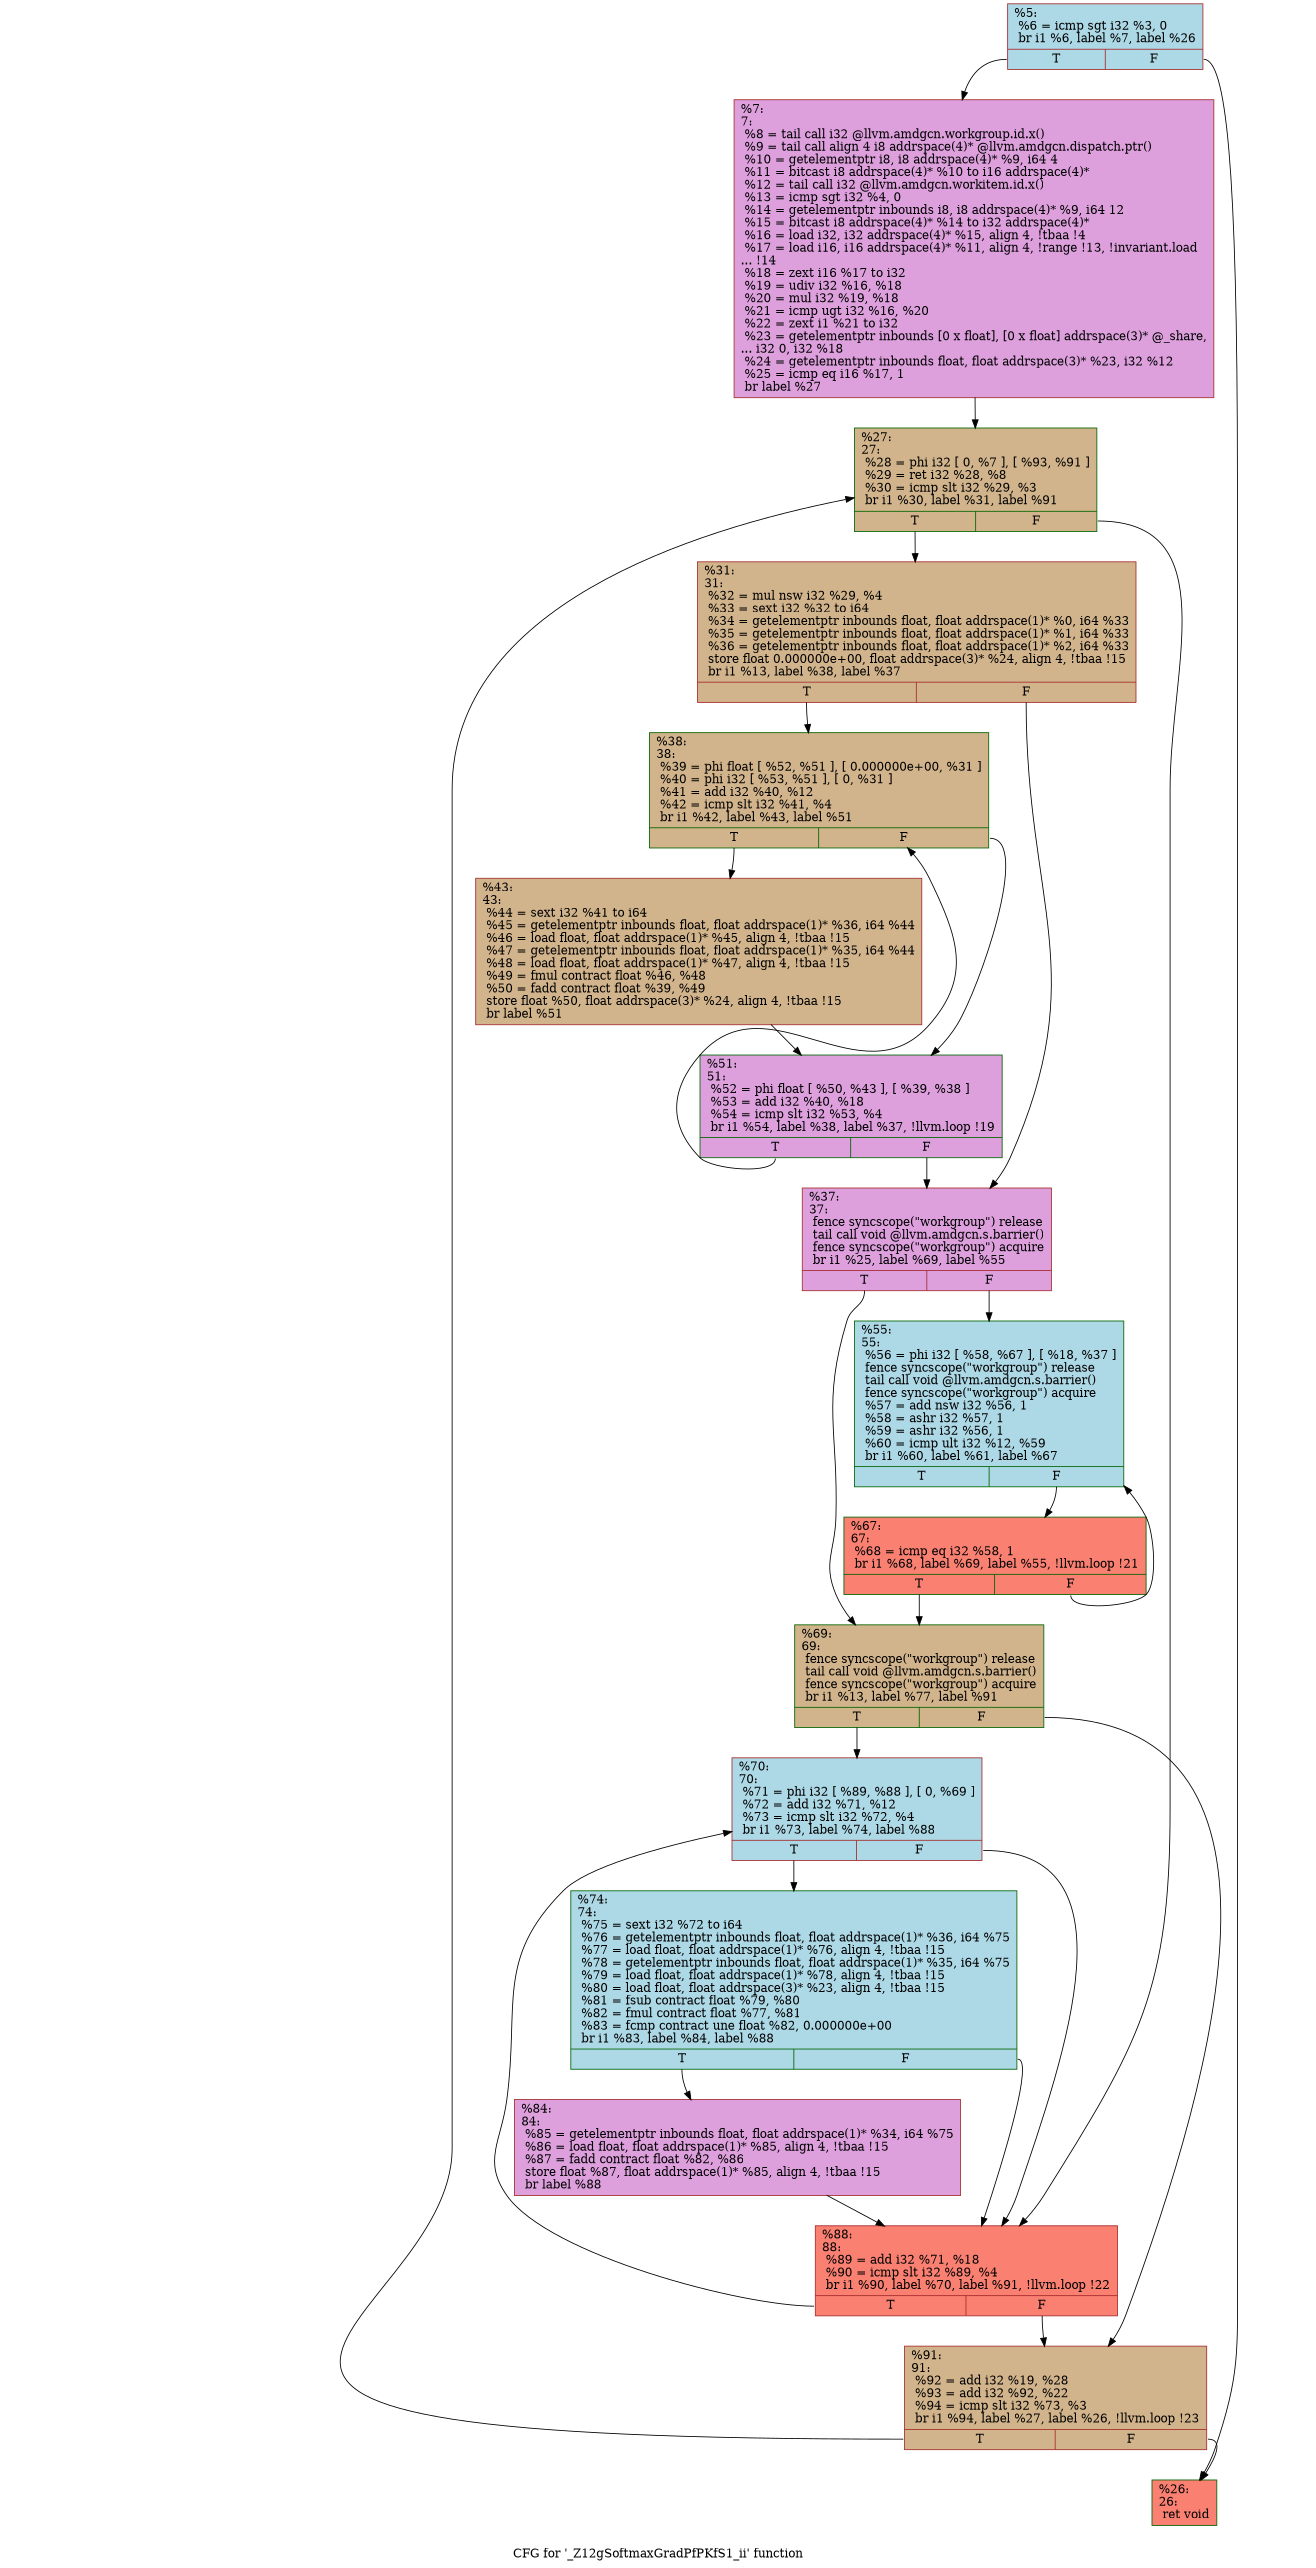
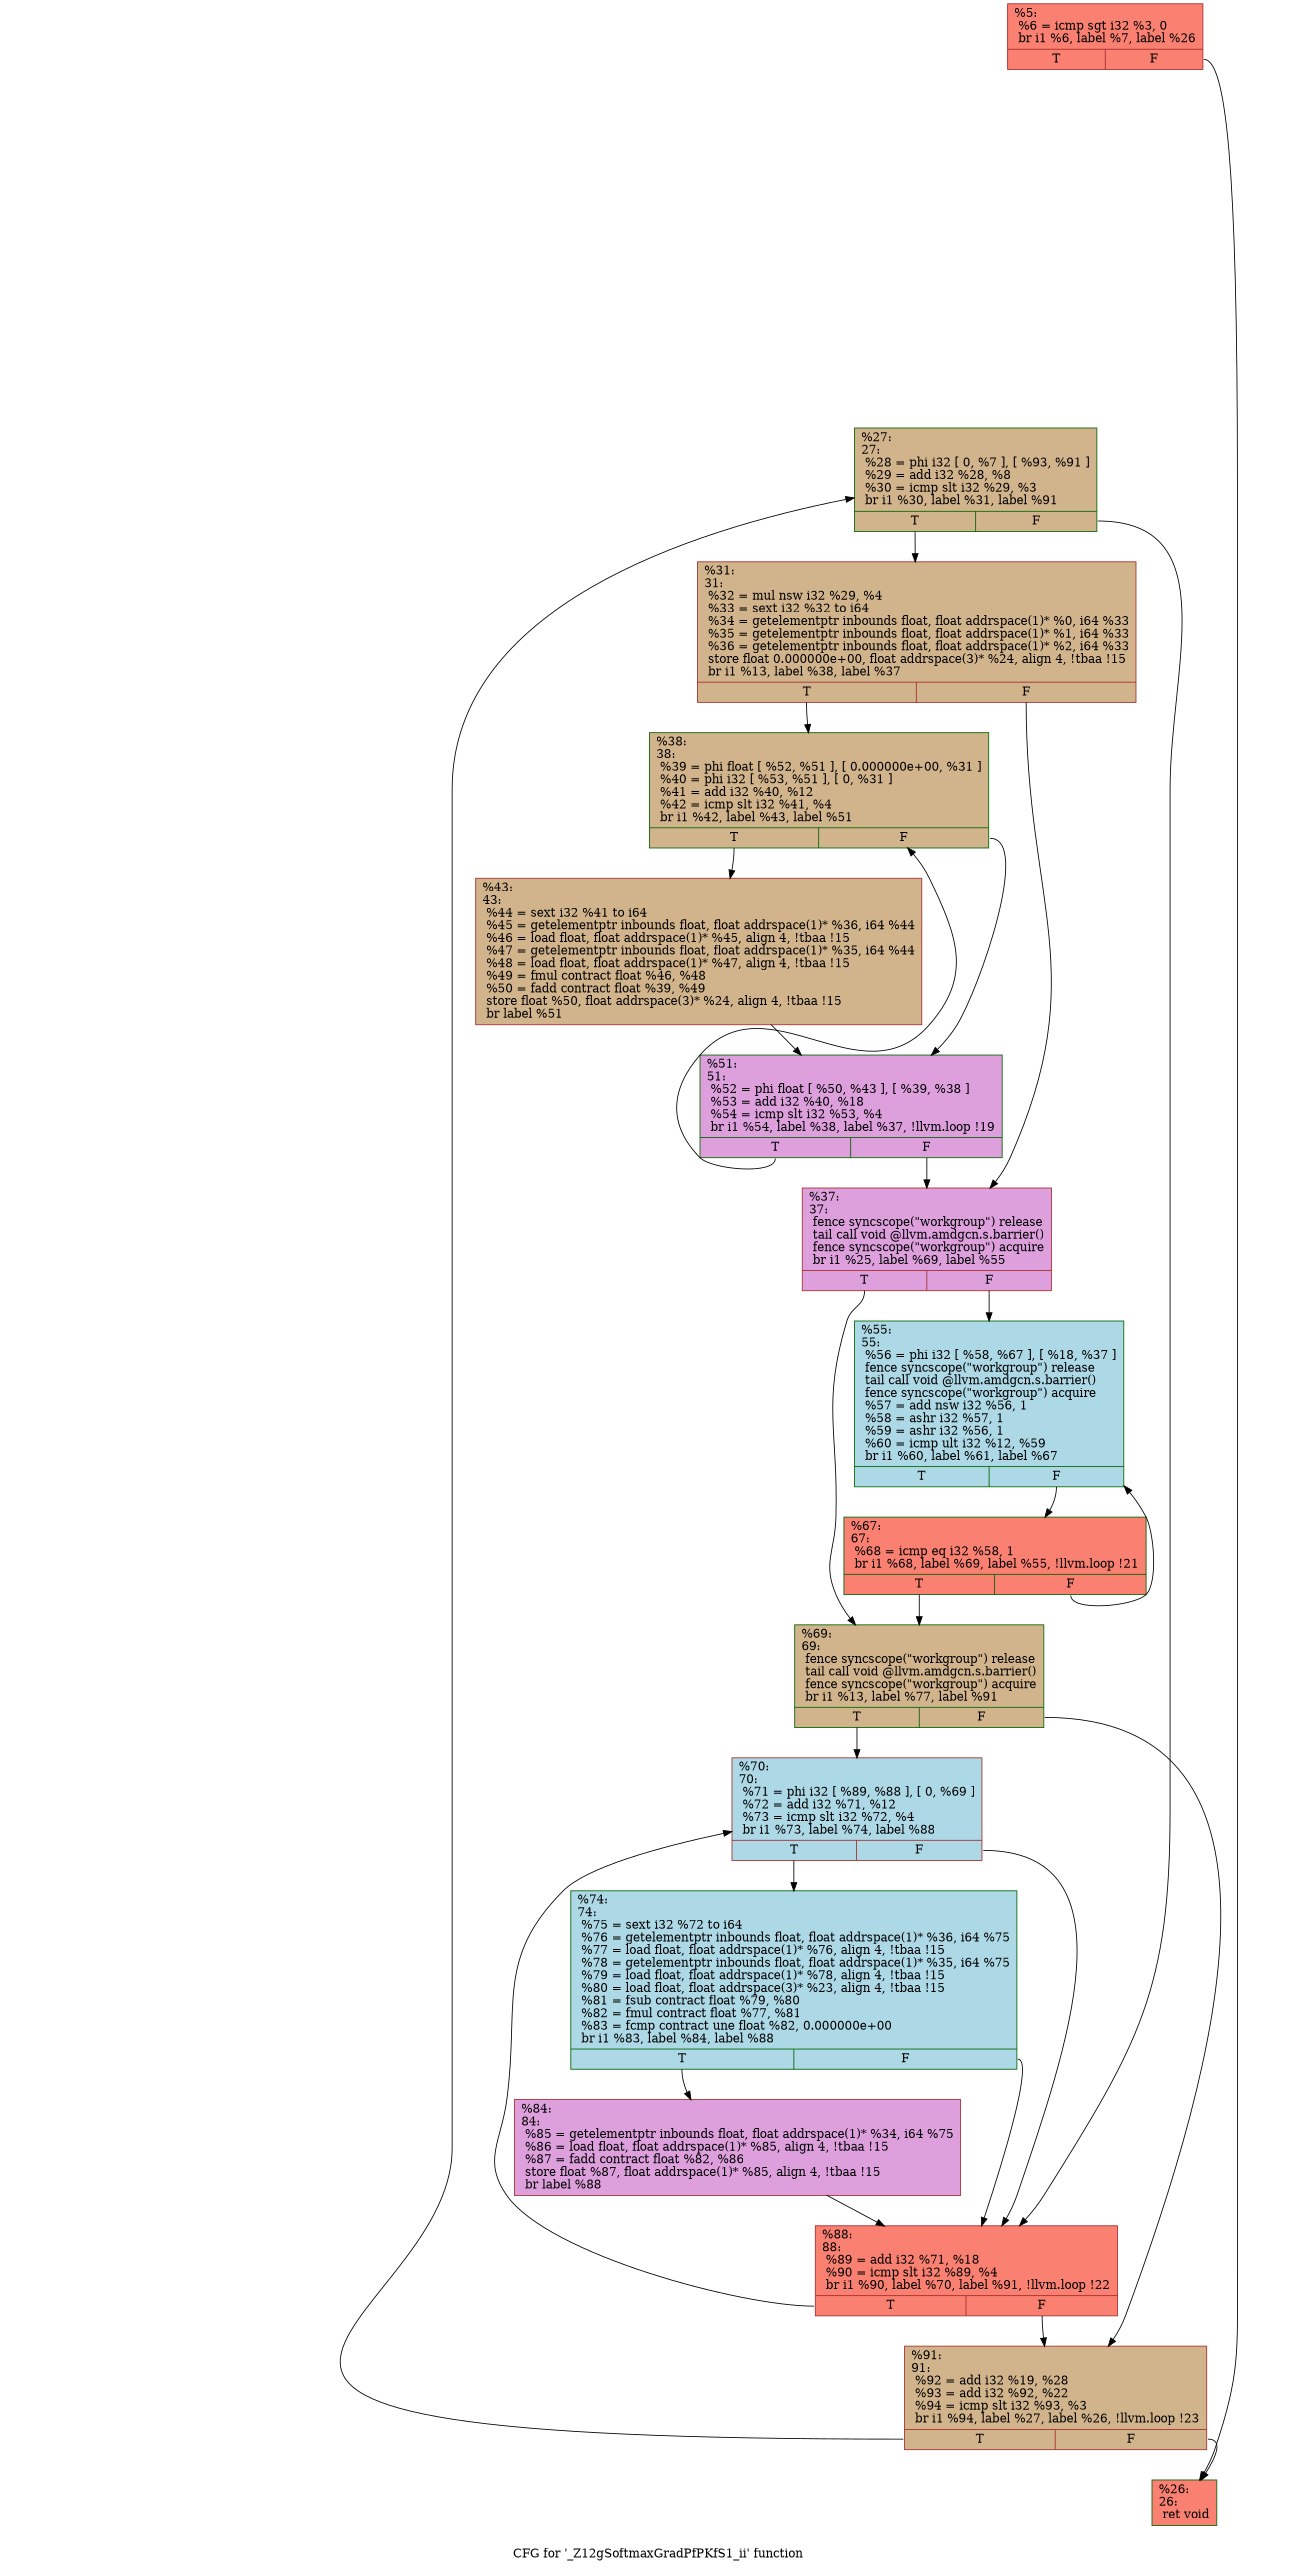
  digraph {
    fontname="DejaVu Serif"
    label="CFG for '_Z12gSoftmaxGradPfPKfS1_ii' function"
    node [color=brown fillcolor=tan fontname="DejaVu Serif" shape=record style=filled]
    edge [fontname="DejaVu Serif" tailport=s0]
-   n1 [fillcolor=lightblue label="{%5:\l  %6 = icmp sgt i32 %3, 0\l  br i1 %6, label %7, label %26\l|{<s0>T|<s1>F}}"]
-   n2 [fillcolor=plum label="{%7:\l7:                                                \l  %8 = tail call i32 @llvm.amdgcn.workgroup.id.x()\l  %9 = tail call align 4 i8 addrspace(4)* @llvm.amdgcn.dispatch.ptr()\l  %10 = getelementptr i8, i8 addrspace(4)* %9, i64 4\l  %11 = bitcast i8 addrspace(4)* %10 to i16 addrspace(4)*\l  %12 = tail call i32 @llvm.amdgcn.workitem.id.x()\l  %13 = icmp sgt i32 %4, 0\l  %14 = getelementptr inbounds i8, i8 addrspace(4)* %9, i64 12\l  %15 = bitcast i8 addrspace(4)* %14 to i32 addrspace(4)*\l  %16 = load i32, i32 addrspace(4)* %15, align 4, !tbaa !4\l  %17 = load i16, i16 addrspace(4)* %11, align 4, !range !13, !invariant.load\l... !14\l  %18 = zext i16 %17 to i32\l  %19 = udiv i32 %16, %18\l  %20 = mul i32 %19, %18\l  %21 = icmp ugt i32 %16, %20\l  %22 = zext i1 %21 to i32\l  %23 = getelementptr inbounds [0 x float], [0 x float] addrspace(3)* @_share,\l... i32 0, i32 %18\l  %24 = getelementptr inbounds float, float addrspace(3)* %23, i32 %12\l  %25 = icmp eq i16 %17, 1\l  br label %27\l}"]
+   n1 [fillcolor=salmon label="{%5:\l  %6 = icmp sgt i32 %3, 0\l  br i1 %6, label %7, label %26\l|{<s0>T|<s1>F}}"]
    n3 [color=darkgreen fillcolor=salmon label="{%26:\l26:                                               \l  ret void\l}"]
-   n4 [color=darkgreen label="{%27:\l27:                                               \l  %28 = phi i32 [ 0, %7 ], [ %93, %91 ]\l  %29 = ret i32 %28, %8\l  %30 = icmp slt i32 %29, %3\l  br i1 %30, label %31, label %91\l|{<s0>T|<s1>F}}"]
+   n4 [color=darkgreen label="{%27:\l27:                                               \l  %28 = phi i32 [ 0, %7 ], [ %93, %91 ]\l  %29 = add i32 %28, %8\l  %30 = icmp slt i32 %29, %3\l  br i1 %30, label %31, label %91\l|{<s0>T|<s1>F}}"]
    n5 [label="{%31:\l31:                                               \l  %32 = mul nsw i32 %29, %4\l  %33 = sext i32 %32 to i64\l  %34 = getelementptr inbounds float, float addrspace(1)* %0, i64 %33\l  %35 = getelementptr inbounds float, float addrspace(1)* %1, i64 %33\l  %36 = getelementptr inbounds float, float addrspace(1)* %2, i64 %33\l  store float 0.000000e+00, float addrspace(3)* %24, align 4, !tbaa !15\l  br i1 %13, label %38, label %37\l|{<s0>T|<s1>F}}"]
    n6 [fillcolor=salmon label="{%88:\l88:                                               \l  %89 = add i32 %71, %18\l  %90 = icmp slt i32 %89, %4\l  br i1 %90, label %70, label %91, !llvm.loop !22\l|{<s0>T|<s1>F}}"]
    n7 [color=darkgreen label="{%38:\l38:                                               \l  %39 = phi float [ %52, %51 ], [ 0.000000e+00, %31 ]\l  %40 = phi i32 [ %53, %51 ], [ 0, %31 ]\l  %41 = add i32 %40, %12\l  %42 = icmp slt i32 %41, %4\l  br i1 %42, label %43, label %51\l|{<s0>T|<s1>F}}"]
    n8 [fillcolor=plum label="{%37:\l37:                                               \l  fence syncscope(\"workgroup\") release\l  tail call void @llvm.amdgcn.s.barrier()\l  fence syncscope(\"workgroup\") acquire\l  br i1 %25, label %69, label %55\l|{<s0>T|<s1>F}}"]
-   n9 [label="{%91:\l91:                                               \l  %92 = add i32 %19, %28\l  %93 = add i32 %92, %22\l  %94 = icmp slt i32 %73, %3\l  br i1 %94, label %27, label %26, !llvm.loop !23\l|{<s0>T|<s1>F}}"]
+   n9 [label="{%91:\l91:                                               \l  %92 = add i32 %19, %28\l  %93 = add i32 %92, %22\l  %94 = icmp slt i32 %93, %3\l  br i1 %94, label %27, label %26, !llvm.loop !23\l|{<s0>T|<s1>F}}"]
    n10 [label="{%43:\l43:                                               \l  %44 = sext i32 %41 to i64\l  %45 = getelementptr inbounds float, float addrspace(1)* %36, i64 %44\l  %46 = load float, float addrspace(1)* %45, align 4, !tbaa !15\l  %47 = getelementptr inbounds float, float addrspace(1)* %35, i64 %44\l  %48 = load float, float addrspace(1)* %47, align 4, !tbaa !15\l  %49 = fmul contract float %46, %48\l  %50 = fadd contract float %39, %49\l  store float %50, float addrspace(3)* %24, align 4, !tbaa !15\l  br label %51\l}"]
    n11 [color=darkgreen fillcolor=plum label="{%51:\l51:                                               \l  %52 = phi float [ %50, %43 ], [ %39, %38 ]\l  %53 = add i32 %40, %18\l  %54 = icmp slt i32 %53, %4\l  br i1 %54, label %38, label %37, !llvm.loop !19\l|{<s0>T|<s1>F}}"]
    n12 [color=darkgreen label="{%69:\l69:                                               \l  fence syncscope(\"workgroup\") release\l  tail call void @llvm.amdgcn.s.barrier()\l  fence syncscope(\"workgroup\") acquire\l  br i1 %13, label %77, label %91\l|{<s0>T|<s1>F}}"]
    n13 [color=darkgreen fillcolor=lightblue label="{%55:\l55:                                               \l  %56 = phi i32 [ %58, %67 ], [ %18, %37 ]\l  fence syncscope(\"workgroup\") release\l  tail call void @llvm.amdgcn.s.barrier()\l  fence syncscope(\"workgroup\") acquire\l  %57 = add nsw i32 %56, 1\l  %58 = ashr i32 %57, 1\l  %59 = ashr i32 %56, 1\l  %60 = icmp ult i32 %12, %59\l  br i1 %60, label %61, label %67\l|{<s0>T|<s1>F}}"]
    n14 [fillcolor=lightblue label="{%70:\l70:                                               \l  %71 = phi i32 [ %89, %88 ], [ 0, %69 ]\l  %72 = add i32 %71, %12\l  %73 = icmp slt i32 %72, %4\l  br i1 %73, label %74, label %88\l|{<s0>T|<s1>F}}"]
    n15 [color=darkgreen fillcolor=salmon label="{%67:\l67:                                               \l  %68 = icmp eq i32 %58, 1\l  br i1 %68, label %69, label %55, !llvm.loop !21\l|{<s0>T|<s1>F}}"]
    n16 [color=darkgreen fillcolor=lightblue label="{%74:\l74:                                               \l  %75 = sext i32 %72 to i64\l  %76 = getelementptr inbounds float, float addrspace(1)* %36, i64 %75\l  %77 = load float, float addrspace(1)* %76, align 4, !tbaa !15\l  %78 = getelementptr inbounds float, float addrspace(1)* %35, i64 %75\l  %79 = load float, float addrspace(1)* %78, align 4, !tbaa !15\l  %80 = load float, float addrspace(3)* %23, align 4, !tbaa !15\l  %81 = fsub contract float %79, %80\l  %82 = fmul contract float %77, %81\l  %83 = fcmp contract une float %82, 0.000000e+00\l  br i1 %83, label %84, label %88\l|{<s0>T|<s1>F}}"]
    n17 [fillcolor=plum label="{%84:\l84:                                               \l  %85 = getelementptr inbounds float, float addrspace(1)* %34, i64 %75\l  %86 = load float, float addrspace(1)* %85, align 4, !tbaa !15\l  %87 = fadd contract float %82, %86\l  store float %87, float addrspace(1)* %85, align 4, !tbaa !15\l  br label %88\l}"]
-   n1 -> n2
    n1 -> n3 [tailport=s1]
-   n2 -> n4
    n4 -> n5
    n4 -> n6 [tailport=s1]
    n5 -> n7
    n5 -> n8 [tailport=s1]
    n6 -> n9 [tailport=s1]
    n6 -> n14
    n7 -> n10
    n7 -> n11 [tailport=s1]
    n8 -> n12
    n8 -> n13 [tailport=s1]
    n9 -> n3 [tailport=s1]
    n9 -> n4
    n10 -> n11
    n11 -> n7
    n11 -> n8 [tailport=s1]
    n12 -> n9 [tailport=s1]
    n12 -> n14
    n13 -> n15 [tailport=s1]
    n14 -> n6 [tailport=s1]
    n14 -> n16
    n15 -> n12
    n15 -> n13 [tailport=s1]
    n16 -> n6 [tailport=s1]
    n16 -> n17
    n17 -> n6
  }
